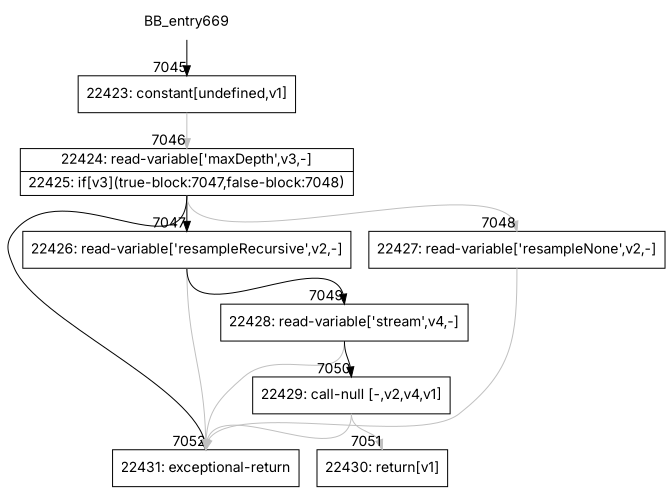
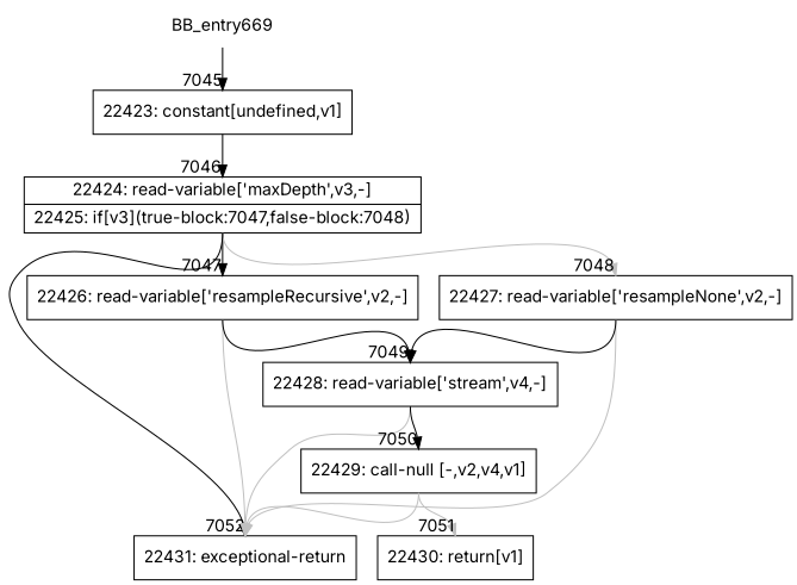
  digraph {
    fontname=Inter
    rankdir=TD
    node [fontname=Inter shape=record]
    edge [fontname=Inter headport=n tailport=s]
    n1 [label=BB_entry669 shape=none]
    n2 [label="{22423: constant[undefined,v1]}"]
    n3 [label="{22424: read-variable['maxDepth',v3,-]|22425: if[v3](true-block:7047,false-block:7048)}"]
    n4 [label="{22426: read-variable['resampleRecursive',v2,-]}"]
    n5 [label="{22427: read-variable['resampleNone',v2,-]}"]
    n6 [label="{22431: exceptional-return}"]
    n7 [label="{22428: read-variable['stream',v4,-]}"]
    n8 [label="{22429: call-null [-,v2,v4,v1]}"]
    n9 [label="{22430: return[v1]}"]
    n1 -> n2 [headlabel="    7045"]
-   n2 -> n3 [headlabel="      7046" color=gray]
+   n2 -> n3 [headlabel="      7046"]
    n3 -> n4 [headlabel="      7047"]
    n3 -> n5 [color=gray headlabel="      7048"]
    n3 -> n6 [color=black headlabel="      7052"]
    n4 -> n6 [color=gray]
    n4 -> n7 [headlabel="      7049"]
    n5 -> n6 [color=gray]
+   n5 -> n7
    n7 -> n6 [color=gray]
    n7 -> n8 [headlabel="      7050"]
    n8 -> n6 [color=gray]
    n8 -> n9 [color=gray headlabel="      7051"]
  }
